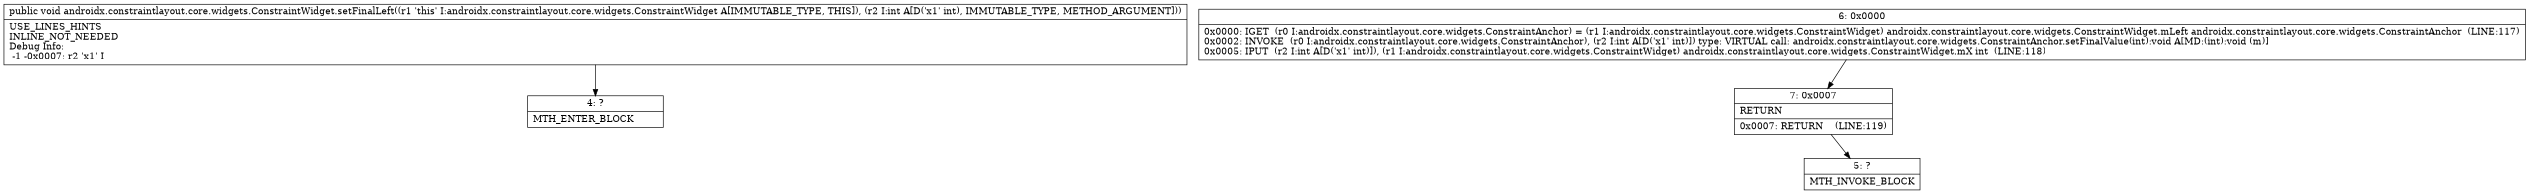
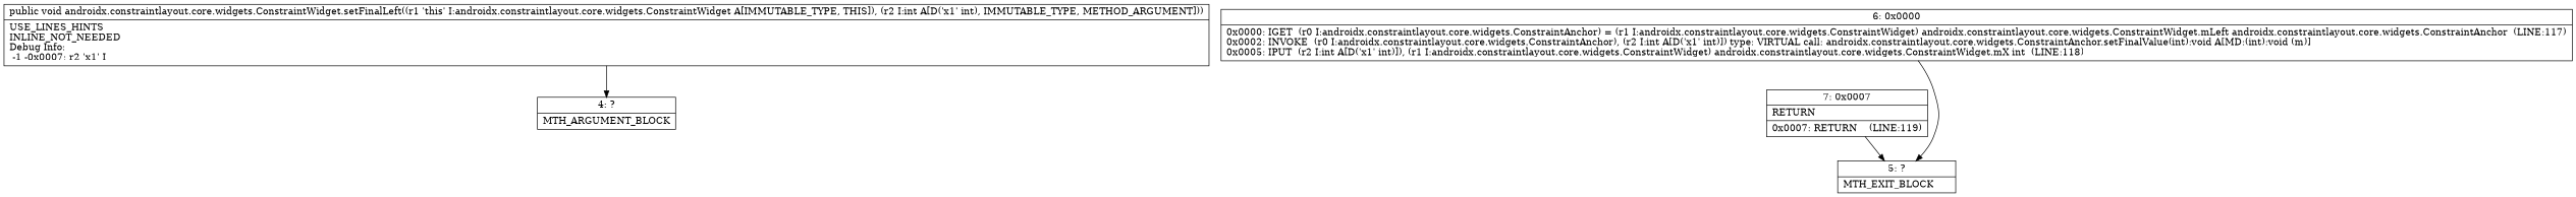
  digraph {
    node [shape=record]
-   n1 [label="{4\:\ ?|MTH_ENTER_BLOCK\l}"]
+   n1 [label="{4\:\ ?|MTH_ARGUMENT_BLOCK\l}"]
    n2 [label="{6\:\ 0x0000|0x0000: IGET  (r0 I:androidx.constraintlayout.core.widgets.ConstraintAnchor) = (r1 I:androidx.constraintlayout.core.widgets.ConstraintWidget) androidx.constraintlayout.core.widgets.ConstraintWidget.mLeft androidx.constraintlayout.core.widgets.ConstraintAnchor  (LINE:117)\l0x0002: INVOKE  (r0 I:androidx.constraintlayout.core.widgets.ConstraintAnchor), (r2 I:int A[D('x1' int)]) type: VIRTUAL call: androidx.constraintlayout.core.widgets.ConstraintAnchor.setFinalValue(int):void A[MD:(int):void (m)]\l0x0005: IPUT  (r2 I:int A[D('x1' int)]), (r1 I:androidx.constraintlayout.core.widgets.ConstraintWidget) androidx.constraintlayout.core.widgets.ConstraintWidget.mX int  (LINE:118)\l}"]
    n3 [label="{7\:\ 0x0007|RETURN\l|0x0007: RETURN    (LINE:119)\l}"]
-   n4 [label="{5\:\ ?|MTH_INVOKE_BLOCK\l}"]
+   n4 [label="{5\:\ ?|MTH_EXIT_BLOCK\l}"]
    n5 [label="{public void androidx.constraintlayout.core.widgets.ConstraintWidget.setFinalLeft((r1 'this' I:androidx.constraintlayout.core.widgets.ConstraintWidget A[IMMUTABLE_TYPE, THIS]), (r2 I:int A[D('x1' int), IMMUTABLE_TYPE, METHOD_ARGUMENT]))  | USE_LINES_HINTS\lINLINE_NOT_NEEDED\lDebug Info:\l  \-1 \-0x0007: r2 'x1' I\l}"]
-   n2 -> n3
+   n2 -> n4
    n3 -> n4
    n5 -> n1
  }
